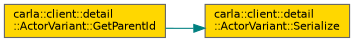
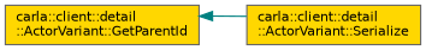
  digraph {
    rankdir=LR
    node [fillcolor=gold fontname=Helvetica fontsize=10 shape=box style=filled]
    n1 [color=gray40 fontcolor=black height=0.2 label="carla::client::detail\l::ActorVariant::GetParentId" width=0.4]
    n2 [color=grey40 height=0.2 label="carla::client::detail\l::ActorVariant::Serialize" width=0.4]
-   n1 -> n2 [color=teal fontname=Helvetica fontsize=10 labelfontname=Helvetica labelfontsize=10 style=solid]
+   n2 -> n1 [color=teal fontname=Helvetica fontsize=10 labelfontname=Helvetica labelfontsize=10 style=solid]
  }
